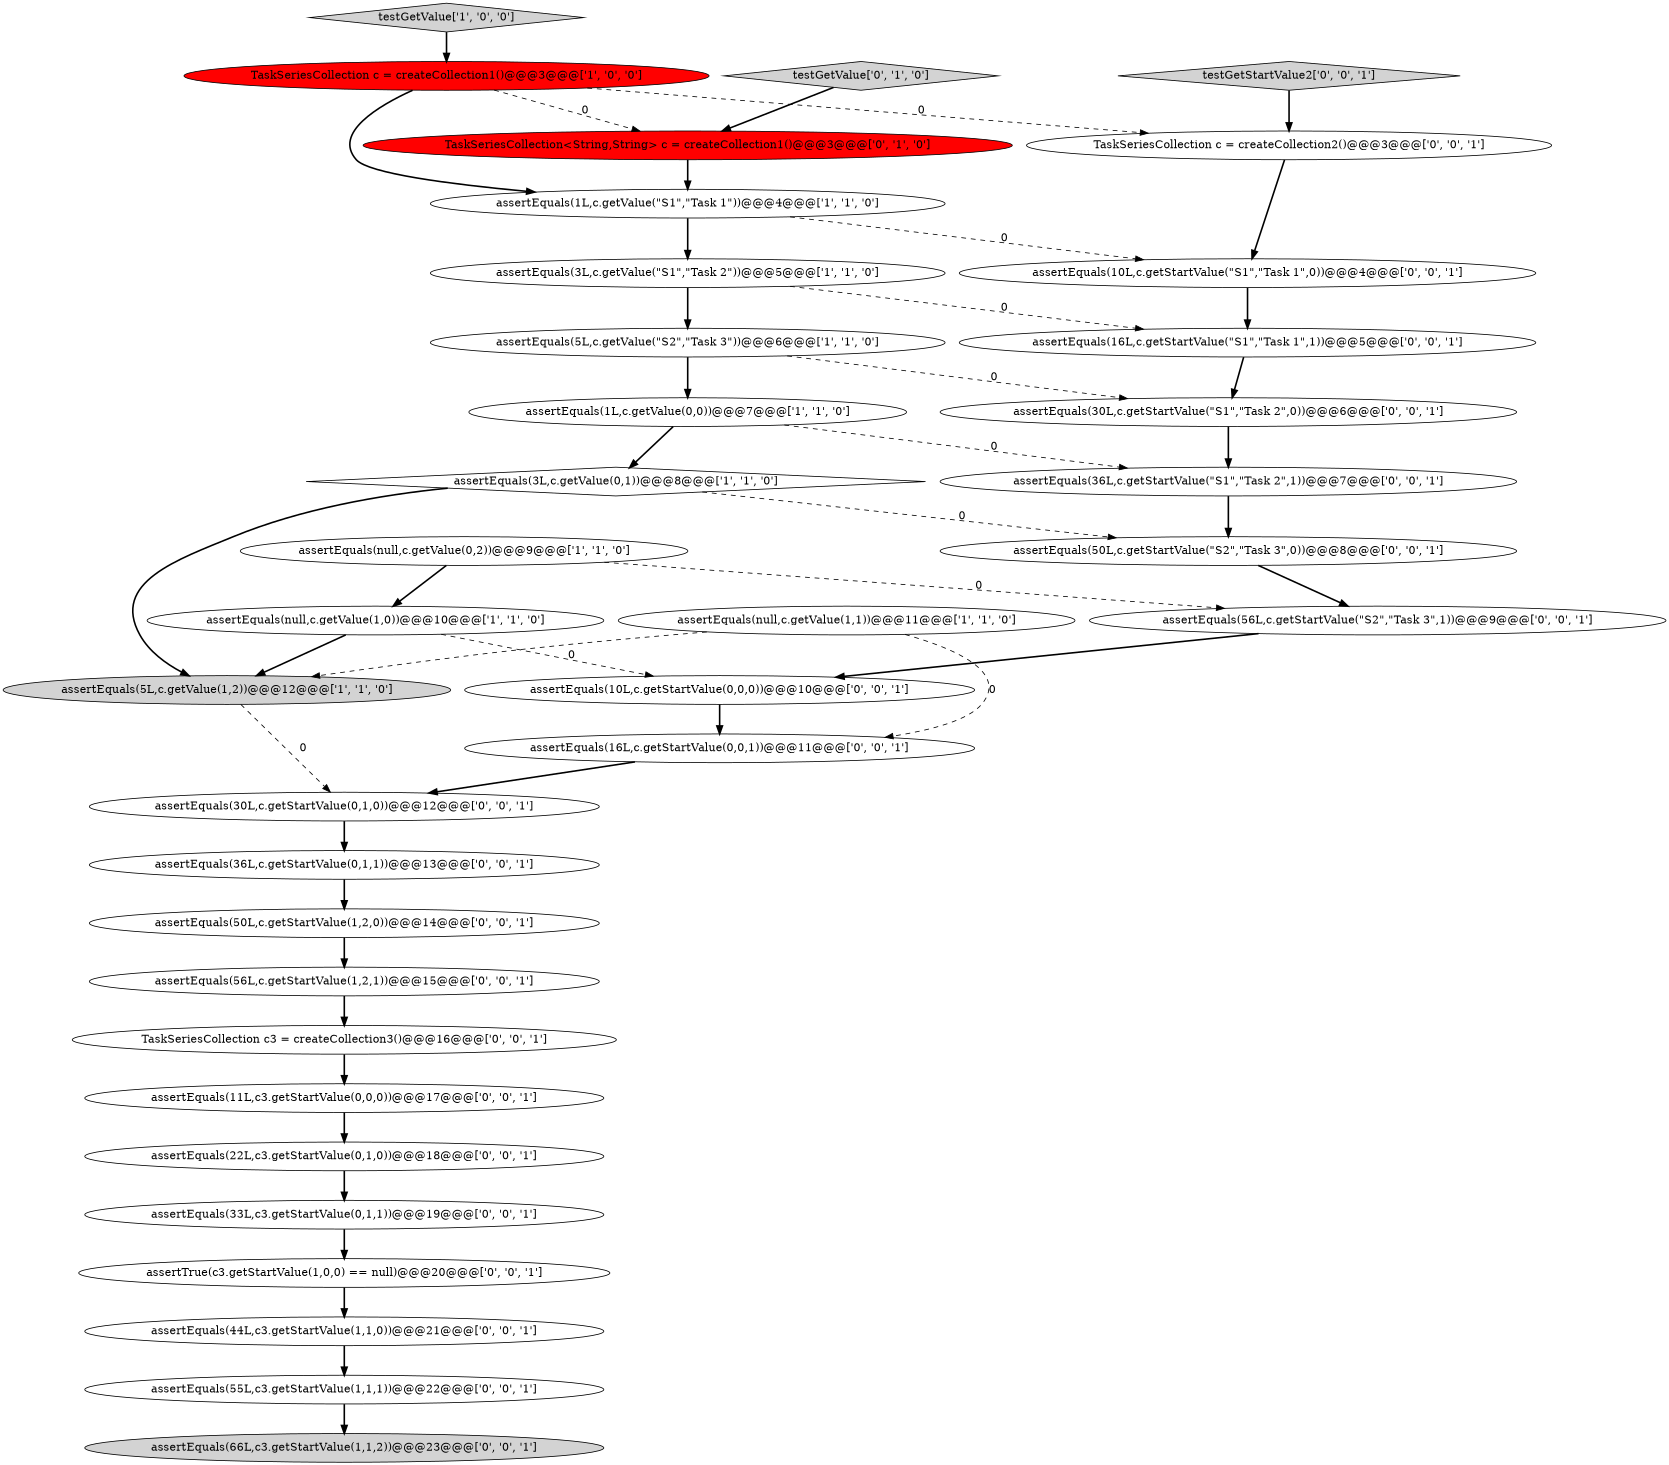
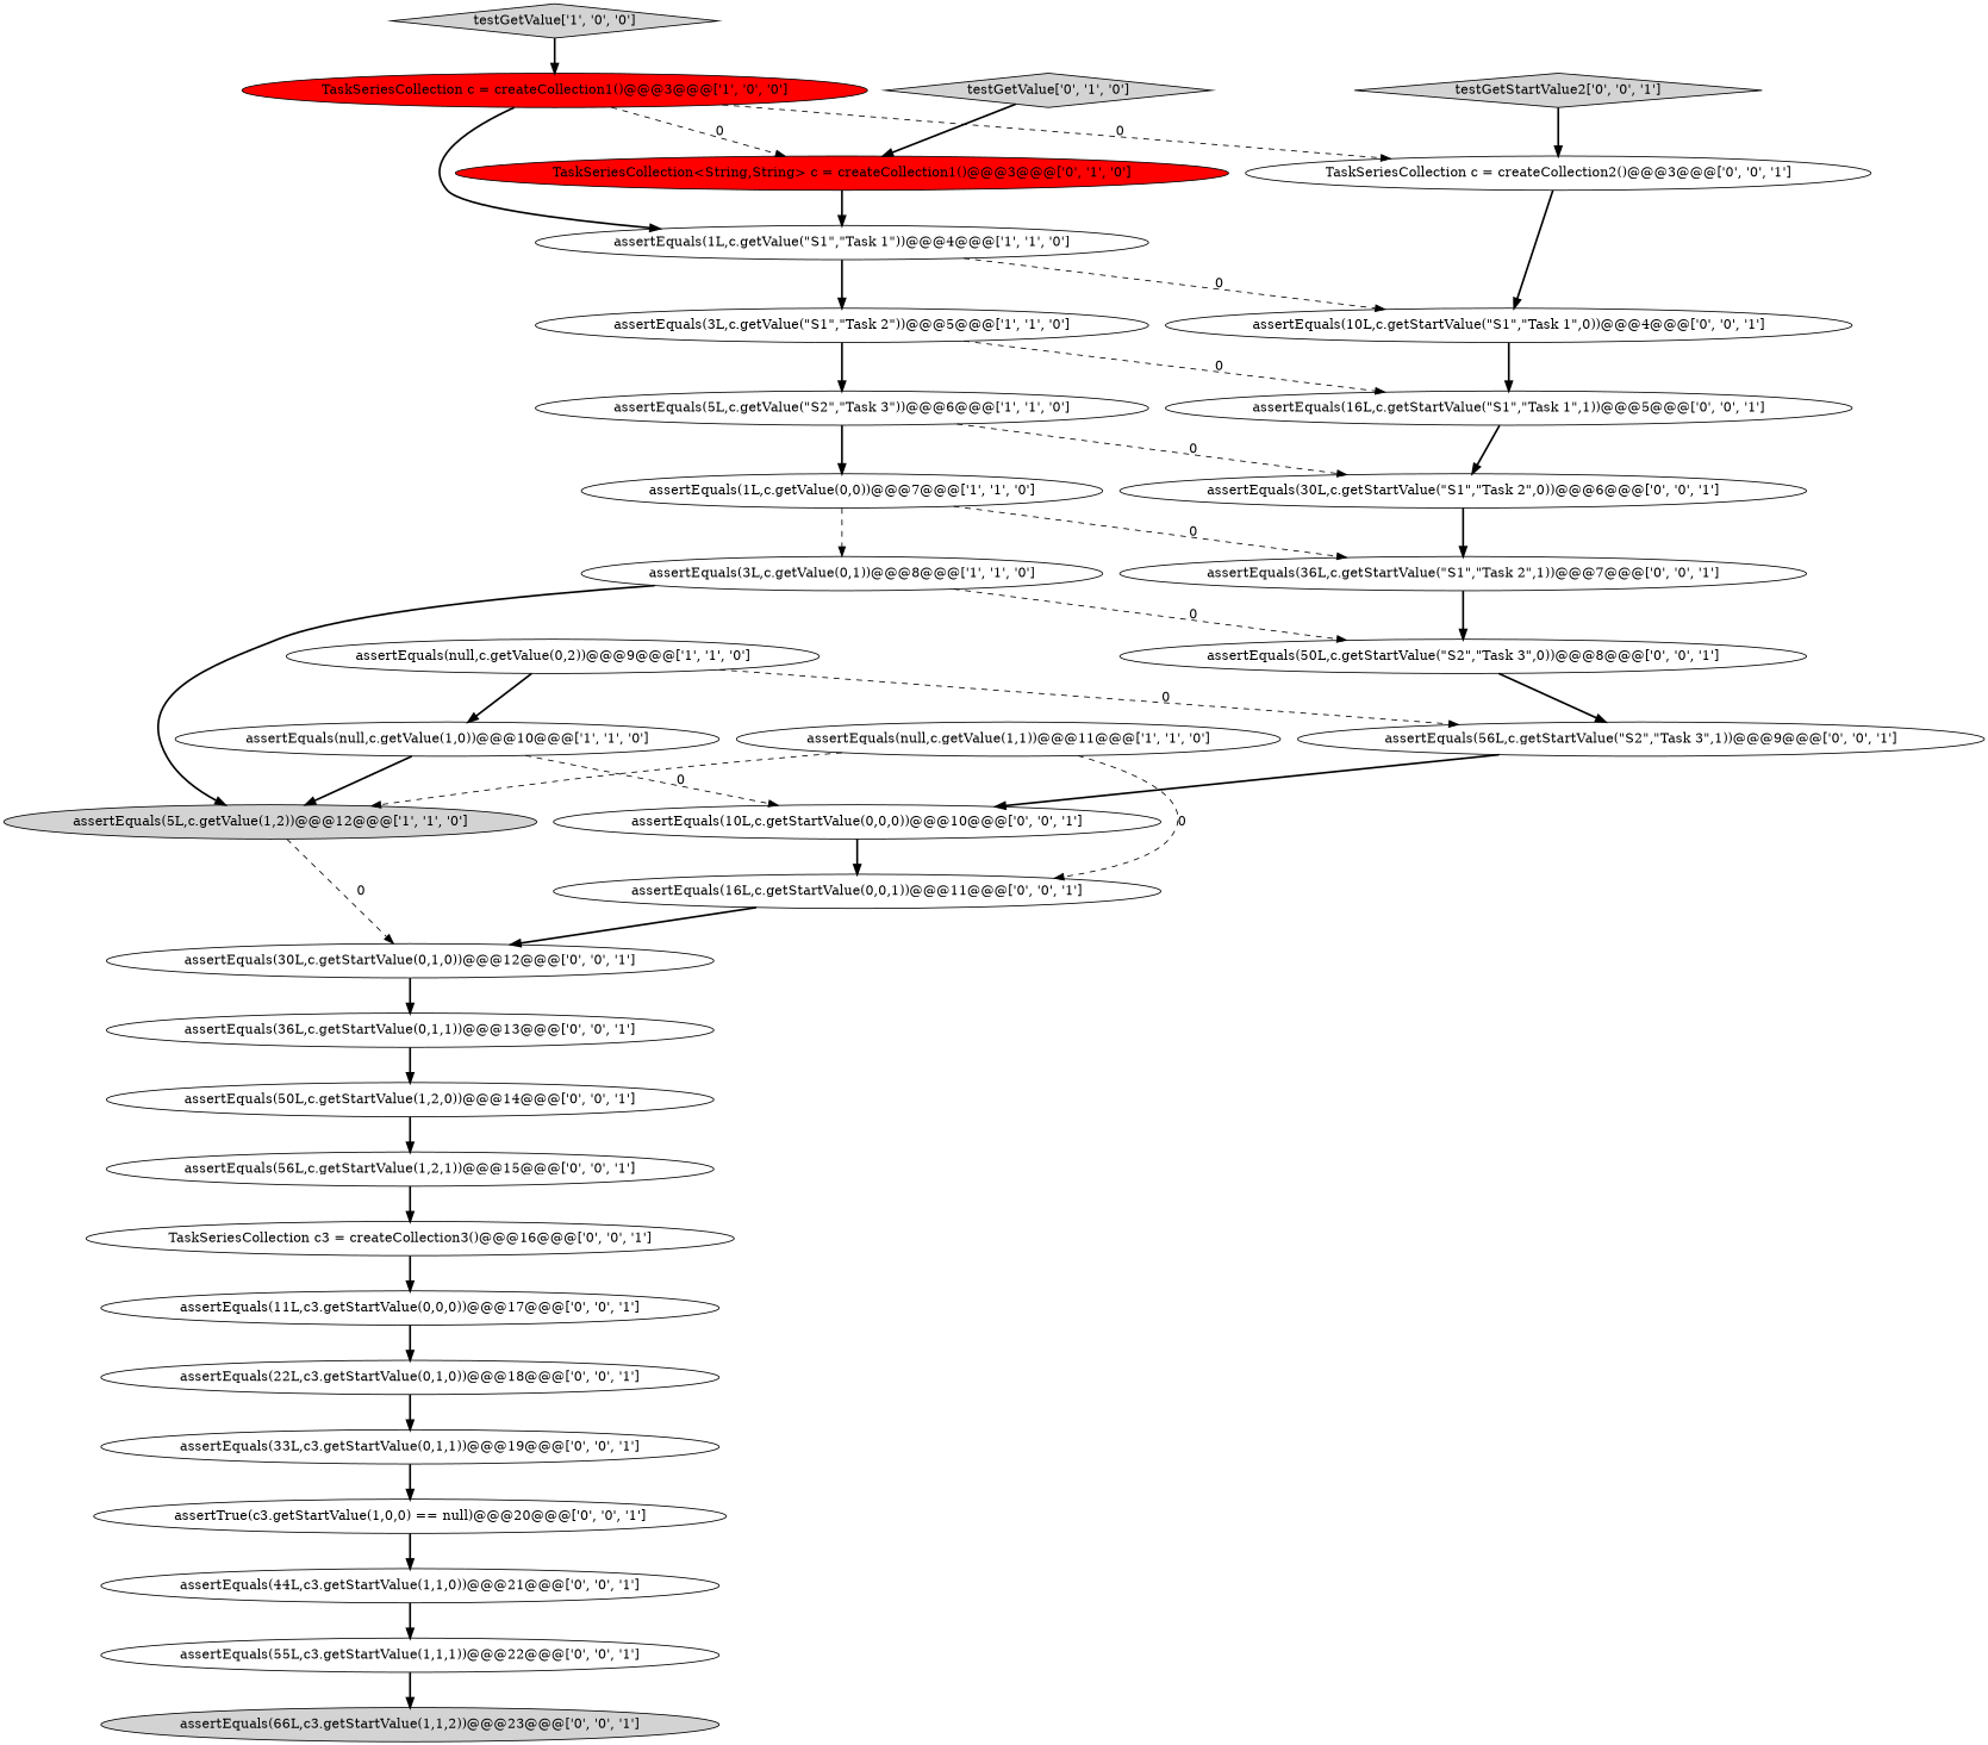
  digraph {
    node [fillcolor=white shape=ellipse style=filled]
    edge [style=bold]
    n1 [fillcolor=lightgray label="assertEquals(5L,c.getValue(1,2))@@@12@@@['1', '1', '0']"]
    n2 [label="assertEquals(30L,c.getStartValue(0,1,0))@@@12@@@['0', '0', '1']"]
    n3 [label="assertEquals(36L,c.getStartValue(0,1,1))@@@13@@@['0', '0', '1']"]
    n4 [label="assertEquals(5L,c.getValue(\"S2\",\"Task 3\"))@@@6@@@['1', '1', '0']"]
    n5 [label="assertEquals(30L,c.getStartValue(\"S1\",\"Task 2\",0))@@@6@@@['0', '0', '1']"]
    n6 [label="assertEquals(1L,c.getValue(0,0))@@@7@@@['1', '1', '0']"]
    n7 [label="assertEquals(36L,c.getStartValue(\"S1\",\"Task 2\",1))@@@7@@@['0', '0', '1']"]
-   n8 [label="assertEquals(3L,c.getValue(0,1))@@@8@@@['1', '1', '0']" shape=diamond]
+   n8 [label="assertEquals(3L,c.getValue(0,1))@@@8@@@['1', '1', '0']"]
    n9 [label="assertTrue(c3.getStartValue(1,0,0) == null)@@@20@@@['0', '0', '1']"]
    n10 [label="assertEquals(44L,c3.getStartValue(1,1,0))@@@21@@@['0', '0', '1']"]
    n11 [label="assertEquals(55L,c3.getStartValue(1,1,1))@@@22@@@['0', '0', '1']"]
    n12 [fillcolor=lightgray label="testGetValue['1', '0', '0']" shape=diamond]
    n13 [fillcolor=red label="TaskSeriesCollection c = createCollection1()@@@3@@@['1', '0', '0']"]
    n14 [fillcolor=red label="TaskSeriesCollection<String,String> c = createCollection1()@@@3@@@['0', '1', '0']"]
    n15 [label="assertEquals(1L,c.getValue(\"S1\",\"Task 1\"))@@@4@@@['1', '1', '0']"]
    n16 [label="TaskSeriesCollection c = createCollection2()@@@3@@@['0', '0', '1']"]
    n17 [label="assertEquals(10L,c.getStartValue(\"S1\",\"Task 1\",0))@@@4@@@['0', '0', '1']"]
    n18 [label="assertEquals(16L,c.getStartValue(\"S1\",\"Task 1\",1))@@@5@@@['0', '0', '1']"]
    n19 [label="assertEquals(56L,c.getStartValue(1,2,1))@@@15@@@['0', '0', '1']"]
    n20 [label="TaskSeriesCollection c3 = createCollection3()@@@16@@@['0', '0', '1']"]
    n21 [label="assertEquals(11L,c3.getStartValue(0,0,0))@@@17@@@['0', '0', '1']"]
    n22 [label="assertEquals(50L,c.getStartValue(1,2,0))@@@14@@@['0', '0', '1']"]
    n23 [label="assertEquals(50L,c.getStartValue(\"S2\",\"Task 3\",0))@@@8@@@['0', '0', '1']"]
    n24 [fillcolor=lightgray label="assertEquals(66L,c3.getStartValue(1,1,2))@@@23@@@['0', '0', '1']"]
    n25 [label="assertEquals(3L,c.getValue(\"S1\",\"Task 2\"))@@@5@@@['1', '1', '0']"]
    n26 [label="assertEquals(22L,c3.getStartValue(0,1,0))@@@18@@@['0', '0', '1']"]
    n27 [label="assertEquals(33L,c3.getStartValue(0,1,1))@@@19@@@['0', '0', '1']"]
    n28 [label="assertEquals(56L,c.getStartValue(\"S2\",\"Task 3\",1))@@@9@@@['0', '0', '1']"]
    n29 [label="assertEquals(10L,c.getStartValue(0,0,0))@@@10@@@['0', '0', '1']"]
    n30 [fillcolor=lightgray label="testGetValue['0', '1', '0']" shape=diamond]
    n31 [label="assertEquals(16L,c.getStartValue(0,0,1))@@@11@@@['0', '0', '1']"]
    n32 [label="assertEquals(null,c.getValue(1,0))@@@10@@@['1', '1', '0']"]
    n33 [label="assertEquals(null,c.getValue(1,1))@@@11@@@['1', '1', '0']"]
    n34 [fillcolor=lightgray label="testGetStartValue2['0', '0', '1']" shape=diamond]
    n35 [label="assertEquals(null,c.getValue(0,2))@@@9@@@['1', '1', '0']"]
    n1 -> n2 [label=0 style=dashed]
    n2 -> n3
    n3 -> n22
    n4 -> n5 [label=0 style=dashed]
    n4 -> n6
    n5 -> n7
    n6 -> n7 [label=0 style=dashed]
-   n6 -> n8
+   n6 -> n8 [style=dashed]
    n7 -> n23
    n8 -> n1
    n8 -> n23 [label=0 style=dashed]
    n9 -> n10
    n10 -> n11
    n11 -> n24
    n12 -> n13
    n13 -> n14 [label=0 style=dashed]
    n13 -> n15
    n13 -> n16 [label=0 style=dashed]
    n14 -> n15
    n15 -> n17 [label=0 style=dashed]
    n15 -> n25
    n16 -> n17
    n17 -> n18
    n18 -> n5
    n19 -> n20
    n20 -> n21
    n21 -> n26
    n22 -> n19
    n23 -> n28
    n25 -> n4
    n25 -> n18 [label=0 style=dashed]
    n26 -> n27
    n27 -> n9
    n28 -> n29
    n29 -> n31
    n30 -> n14
    n31 -> n2
    n32 -> n1
    n32 -> n29 [label=0 style=dashed]
    n33 -> n1 [style=dashed]
    n33 -> n31 [label=0 style=dashed]
    n34 -> n16
    n35 -> n28 [label=0 style=dashed]
    n35 -> n32
  }
